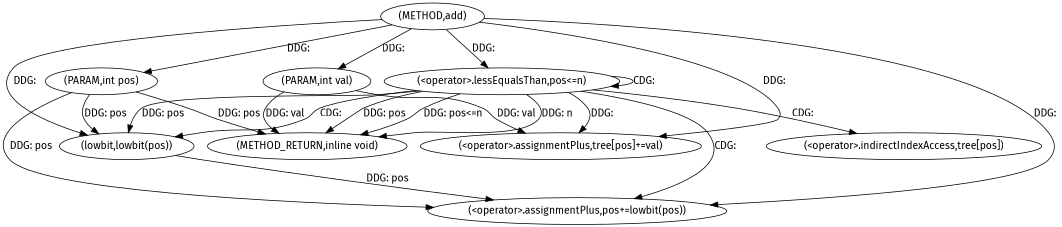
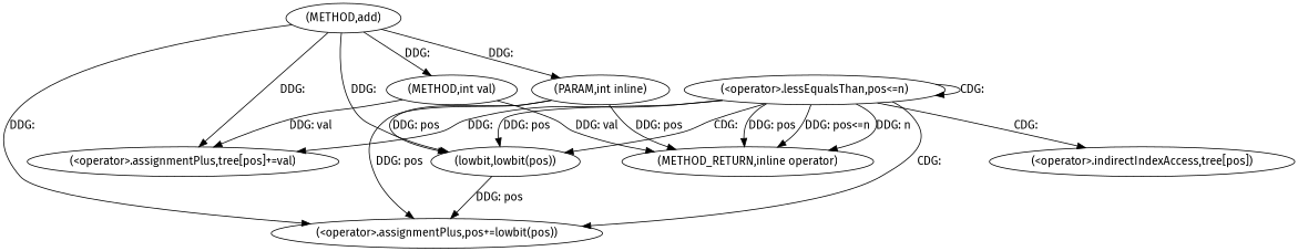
  digraph {
    fontname="Fira Sans"
    node [fontname="Fira Sans"]
    edge [fontname="Fira Sans"]
    n1 [label="(METHOD,add)"]
-   n2 [label="(PARAM,int pos)"]
-   n3 [label="(PARAM,int val)"]
+   n2 [label="(PARAM,int inline)"]
+   n3 [label="(METHOD,int val)"]
    n4 [label="(<operator>.lessEqualsThan,pos<=n)"]
    n5 [label="(<operator>.assignmentPlus,pos+=lowbit(pos))"]
    n6 [label="(<operator>.assignmentPlus,tree[pos]+=val)"]
    n7 [label="(lowbit,lowbit(pos))"]
-   n8 [label="(METHOD_RETURN,inline void)"]
+   n8 [label="(METHOD_RETURN,inline operator)"]
    n9 [label="(<operator>.indirectIndexAccess,tree[pos])"]
    n1 -> n2 [label="DDG: "]
    n1 -> n3 [label="DDG: "]
-   n1 -> n4 [label="DDG: "]
    n1 -> n5 [label="DDG: "]
    n1 -> n6 [label="DDG: "]
    n1 -> n7 [label="DDG: "]
    n2 -> n5 [label="DDG: pos"]
    n2 -> n7 [label="DDG: pos"]
    n2 -> n8 [label="DDG: pos"]
    n3 -> n6 [label="DDG: val"]
    n3 -> n8 [label="DDG: val"]
    n4 -> n4 [label="CDG: "]
    n4 -> n5 [label="CDG: "]
    n4 -> n6 [label="DDG: "]
    n4 -> n7 [label="DDG: pos"]
    n4 -> n7 [label="CDG: "]
    n4 -> n8 [label="DDG: pos"]
    n4 -> n8 [label="DDG: pos<=n"]
    n4 -> n8 [label="DDG: n"]
    n4 -> n9 [label="CDG: "]
    n7 -> n5 [label="DDG: pos"]
  }
